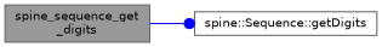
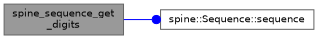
  digraph {
    rankdir=LR
    node [fontname=Helvetica fontsize=10 shape=box style=filled]
    n1 [color=gray40 fillcolor=grey60 fontcolor=black height=0.2 label="spine_sequence_get\l_digits" width=0.4]
-   n2 [color=grey40 fillcolor=white height=0.2 label="spine::Sequence::getDigits" width=0.4]
+   n2 [color=grey40 fillcolor=white height=0.2 label="spine::Sequence::sequence" width=0.4]
    n1 -> n2 [color=blue fontname=Helvetica fontsize=10 labelfontname=Helvetica labelfontsize=10 style=solid arrowhead=dot]
  }
